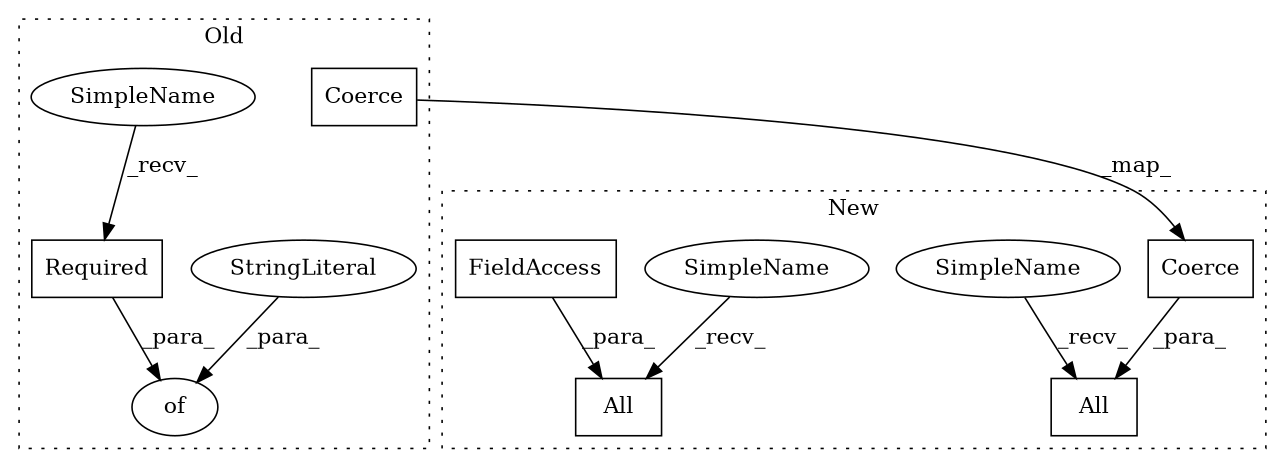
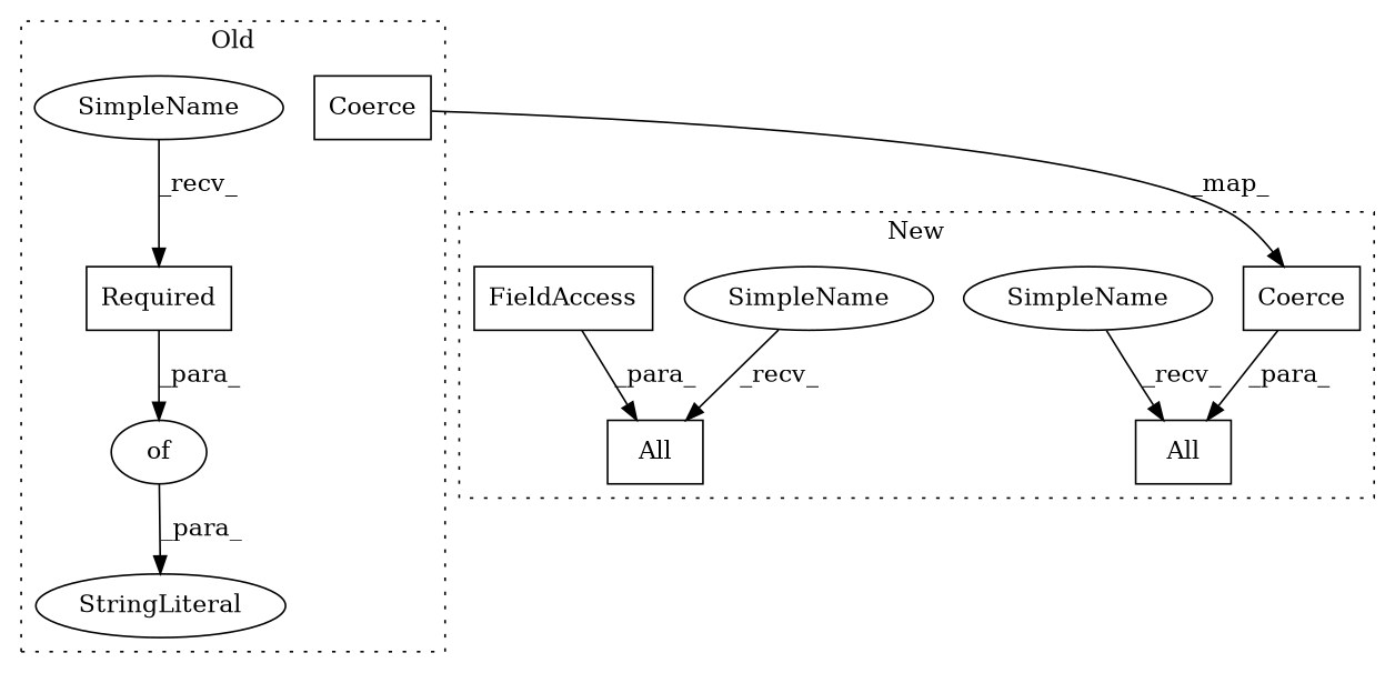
  digraph {
    node [a=32 l=10 shape=box]
    n1 [l="7,1" label=Coerce s="1404,1414"]
    n2 [l="9,1" label=Required s="1126,1146"]
    n3 [l="3,1" label=of s="1999,2072" shape=ellipse]
    n4 [a=45 l=23 label=StringLiteral s=2011 shape=ellipse]
    n5 [a=42 label=SimpleName s=1115 shape=ellipse]
    n6 [l="7,1" label=Coerce s="1357,1367"]
    n7 [l="4,1" label=All s="1342,1417"]
    n8 [l="4,1" label=All s="1836,1911"]
    n9 [a=22 l=13 label=FieldAccess s=1840]
    n10 [a=42 label=SimpleName s=1331 shape=ellipse]
    n11 [a=42 label=SimpleName s=1825 shape=ellipse]
    subgraph cluster_1 {
      label=Old
      style=dotted
      n1
      n2
      n3
      n4
      n5
    }
    subgraph cluster_2 {
      label=New
      style=dotted
      n6
      n7
      n8
      n9
      n10
      n11
    }
    n1 -> n6 [label=_map_]
    n2 -> n3 [label=_para_]
-   n4 -> n3 [label=_para_]
+   n3 -> n4 [label=_para_]
    n5 -> n2 [label=_recv_]
    n6 -> n7 [label=_para_]
    n9 -> n8 [label=_para_]
    n10 -> n7 [label=_recv_]
    n11 -> n8 [label=_recv_]
  }
